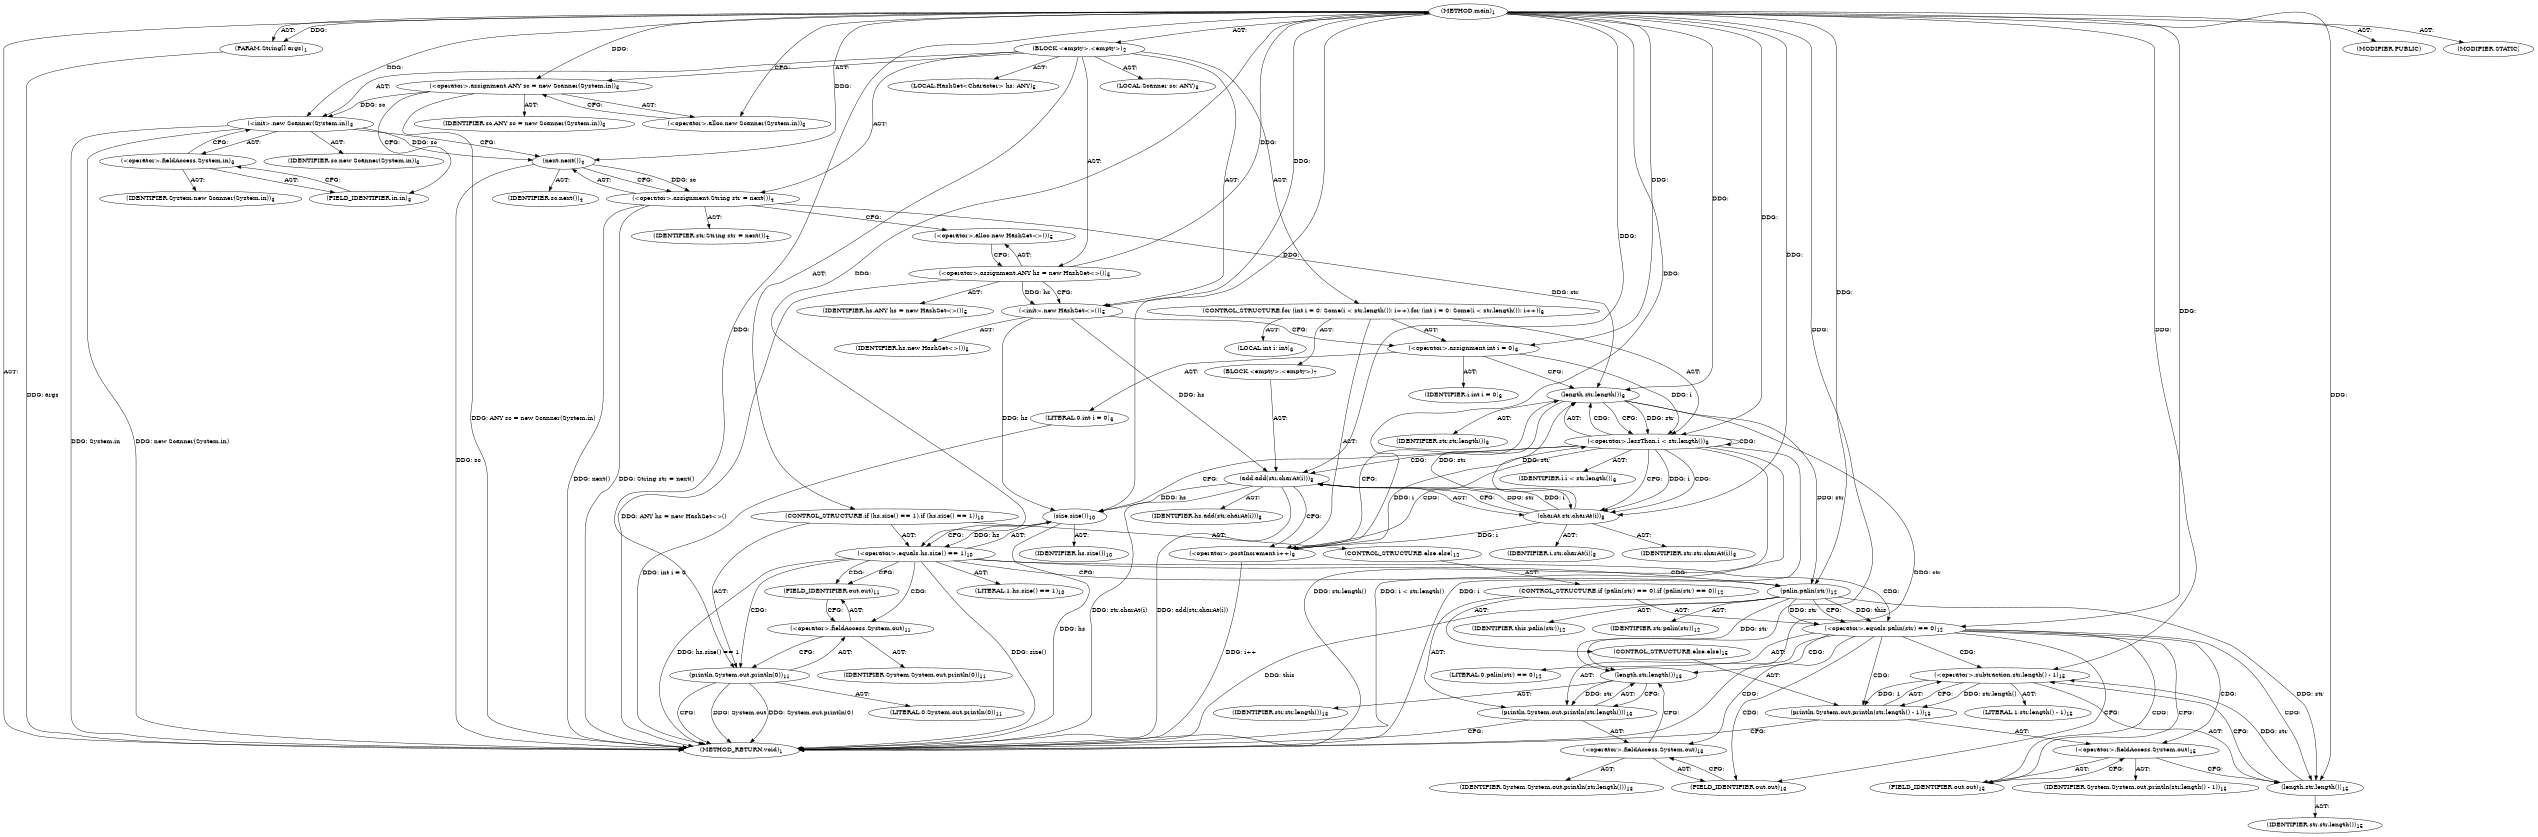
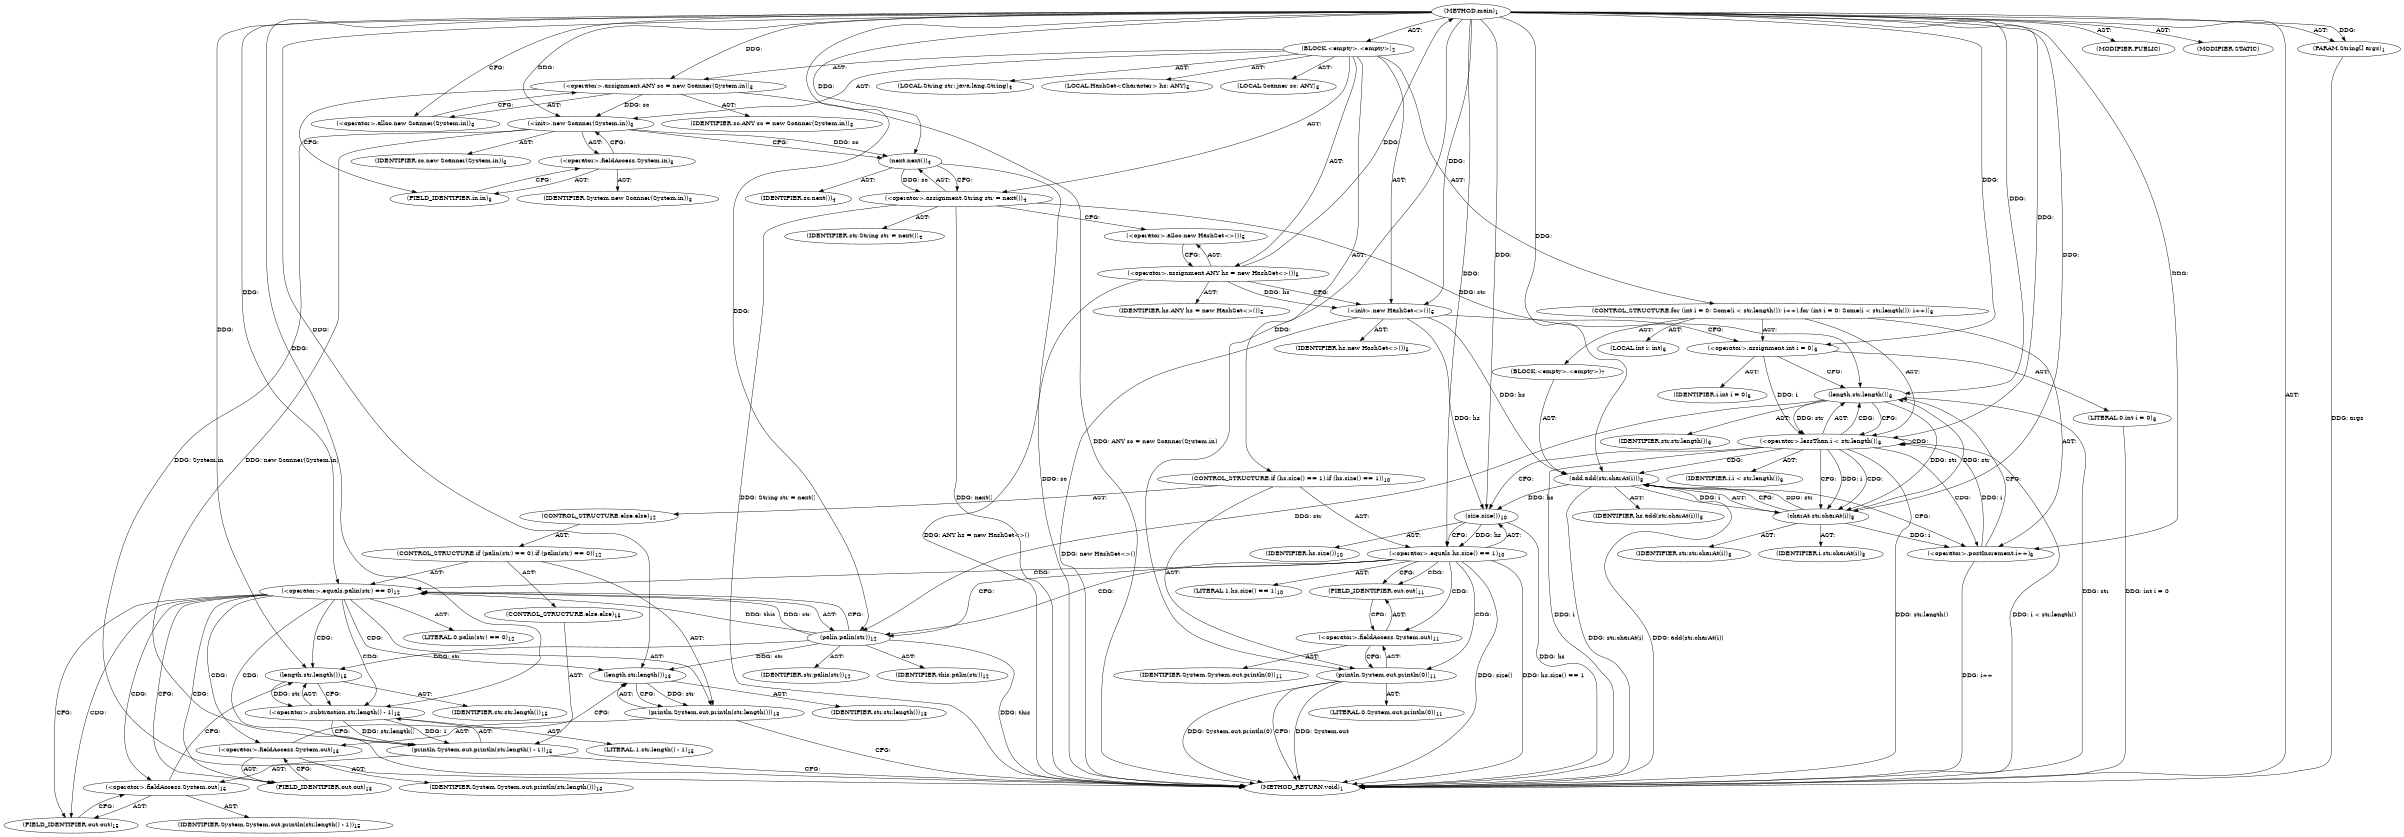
  digraph {
    n1 [label=<(METHOD,main)<SUB>1</SUB>>]
    n2 [label=<(PARAM,String[] args)<SUB>1</SUB>>]
    n3 [label=<(BLOCK,&lt;empty&gt;,&lt;empty&gt;)<SUB>2</SUB>>]
    n4 [label=<(&lt;operator&gt;.assignment,ANY sc = new Scanner(System.in))<SUB>3</SUB>>]
    n5 [label=<(&lt;operator&gt;.alloc,new Scanner(System.in))<SUB>3</SUB>>]
    n6 [label=<(&lt;init&gt;,new Scanner(System.in))<SUB>3</SUB>>]
    n7 [label=<(next,next())<SUB>4</SUB>>]
    n8 [label=<(&lt;init&gt;,new HashSet&lt;&gt;())<SUB>5</SUB>>]
    n9 [label=<(&lt;operator&gt;.assignment,int i = 0)<SUB>6</SUB>>]
    n10 [label=<(&lt;operator&gt;.lessThan,i &lt; str.length())<SUB>6</SUB>>]
    n11 [label=<(length,str.length())<SUB>6</SUB>>]
    n12 [label=<(&lt;operator&gt;.postIncrement,i++)<SUB>6</SUB>>]
    n13 [label=<(add,add(str.charAt(i)))<SUB>8</SUB>>]
    n14 [label=<(charAt,str.charAt(i))<SUB>8</SUB>>]
    n15 [label=<(&lt;operator&gt;.equals,hs.size() == 1)<SUB>10</SUB>>]
    n16 [label=<(size,size())<SUB>10</SUB>>]
    n17 [label=<(println,System.out.println(0))<SUB>11</SUB>>]
    n18 [label=<(&lt;operator&gt;.equals,palin(str) == 0)<SUB>12</SUB>>]
    n19 [label=<(palin,palin(str))<SUB>12</SUB>>]
    n20 [label=<(length,str.length())<SUB>13</SUB>>]
    n21 [label=<(&lt;operator&gt;.subtraction,str.length() - 1)<SUB>15</SUB>>]
    n22 [label=<(length,str.length())<SUB>15</SUB>>]
    n23 [label=<(MODIFIER,PUBLIC)>]
    n24 [label=<(MODIFIER,STATIC)>]
    n25 [label=<(METHOD_RETURN,void)<SUB>1</SUB>>]
    n26 [label=<(&lt;operator&gt;.assignment,ANY hs = new HashSet&lt;&gt;())<SUB>5</SUB>>]
    n27 [label=<(LOCAL,Scanner sc: ANY)<SUB>3</SUB>>]
+   n28 [label=<(LOCAL,String str: java.lang.String)<SUB>4</SUB>>]
    n29 [label=<(&lt;operator&gt;.assignment,String str = next())<SUB>4</SUB>>]
    n30 [label=<(LOCAL,HashSet&lt;Character&gt; hs: ANY)<SUB>5</SUB>>]
    n31 [label=<(CONTROL_STRUCTURE,for (int i = 0; Some(i &lt; str.length()); i++),for (int i = 0; Some(i &lt; str.length()); i++))<SUB>6</SUB>>]
    n32 [label=<(CONTROL_STRUCTURE,if (hs.size() == 1),if (hs.size() == 1))<SUB>10</SUB>>]
    n33 [label=<(IDENTIFIER,sc,ANY sc = new Scanner(System.in))<SUB>3</SUB>>]
    n34 [label=<(FIELD_IDENTIFIER,in,in)<SUB>3</SUB>>]
    n35 [label=<(IDENTIFIER,sc,new Scanner(System.in))<SUB>3</SUB>>]
    n36 [label=<(&lt;operator&gt;.fieldAccess,System.in)<SUB>3</SUB>>]
    n37 [label=<(IDENTIFIER,sc,next())<SUB>4</SUB>>]
    n38 [label=<(&lt;operator&gt;.alloc,new HashSet&lt;&gt;())<SUB>5</SUB>>]
    n39 [label=<(IDENTIFIER,hs,ANY hs = new HashSet&lt;&gt;())<SUB>5</SUB>>]
    n40 [label=<(IDENTIFIER,hs,new HashSet&lt;&gt;())<SUB>5</SUB>>]
    n41 [label=<(IDENTIFIER,i,int i = 0)<SUB>6</SUB>>]
    n42 [label=<(LITERAL,0,int i = 0)<SUB>6</SUB>>]
    n43 [label=<(IDENTIFIER,i,i &lt; str.length())<SUB>6</SUB>>]
    n44 [label=<(IDENTIFIER,str,str.length())<SUB>6</SUB>>]
    n45 [label=<(IDENTIFIER,hs,add(str.charAt(i)))<SUB>8</SUB>>]
    n46 [label=<(IDENTIFIER,str,str.charAt(i))<SUB>8</SUB>>]
    n47 [label=<(IDENTIFIER,i,str.charAt(i))<SUB>8</SUB>>]
    n48 [label=<(LITERAL,1,hs.size() == 1)<SUB>10</SUB>>]
    n49 [label=<(&lt;operator&gt;.fieldAccess,System.out)<SUB>11</SUB>>]
    n50 [label=<(FIELD_IDENTIFIER,out,out)<SUB>11</SUB>>]
    n51 [label=<(IDENTIFIER,hs,size())<SUB>10</SUB>>]
    n52 [label=<(LITERAL,0,System.out.println(0))<SUB>11</SUB>>]
    n53 [label=<(println,System.out.println(str.length()))<SUB>13</SUB>>]
    n54 [label=<(LITERAL,0,palin(str) == 0)<SUB>12</SUB>>]
    n55 [label=<(&lt;operator&gt;.fieldAccess,System.out)<SUB>13</SUB>>]
    n56 [label=<(FIELD_IDENTIFIER,out,out)<SUB>13</SUB>>]
    n57 [label=<(println,System.out.println(str.length() - 1))<SUB>15</SUB>>]
    n58 [label=<(&lt;operator&gt;.fieldAccess,System.out)<SUB>15</SUB>>]
    n59 [label=<(FIELD_IDENTIFIER,out,out)<SUB>15</SUB>>]
    n60 [label=<(IDENTIFIER,this,palin(str))<SUB>12</SUB>>]
    n61 [label=<(IDENTIFIER,str,palin(str))<SUB>12</SUB>>]
    n62 [label=<(IDENTIFIER,str,str.length())<SUB>13</SUB>>]
    n63 [label=<(LITERAL,1,str.length() - 1)<SUB>15</SUB>>]
    n64 [label=<(IDENTIFIER,str,str.length())<SUB>15</SUB>>]
    n65 [label=<(IDENTIFIER,str,String str = next())<SUB>4</SUB>>]
    n66 [label=<(LOCAL,int i: int)<SUB>6</SUB>>]
    n67 [label=<(BLOCK,&lt;empty&gt;,&lt;empty&gt;)<SUB>7</SUB>>]
    n68 [label=<(CONTROL_STRUCTURE,else,else)<SUB>12</SUB>>]
    n69 [label=<(IDENTIFIER,System,new Scanner(System.in))<SUB>3</SUB>>]
    n70 [label=<(CONTROL_STRUCTURE,if (palin(str) == 0),if (palin(str) == 0))<SUB>12</SUB>>]
    n71 [label=<(IDENTIFIER,System,System.out.println(0))<SUB>11</SUB>>]
    n72 [label=<(CONTROL_STRUCTURE,else,else)<SUB>15</SUB>>]
    n73 [label=<(IDENTIFIER,System,System.out.println(str.length()))<SUB>13</SUB>>]
    n74 [label=<(IDENTIFIER,System,System.out.println(str.length() - 1))<SUB>15</SUB>>]
    n1 -> n2 [label="AST: "]
    n1 -> n2 [label="DDG: "]
    n1 -> n3 [label="AST: "]
    n1 -> n4 [label="DDG: "]
    n1 -> n5 [label="CFG: "]
    n1 -> n6 [label="DDG: "]
    n1 -> n7 [label="DDG: "]
    n1 -> n8 [label="DDG: "]
    n1 -> n9 [label="DDG: "]
    n1 -> n10 [label="DDG: "]
    n1 -> n11 [label="DDG: "]
    n1 -> n12 [label="DDG: "]
    n1 -> n13 [label="DDG: "]
    n1 -> n14 [label="DDG: "]
    n1 -> n15 [label="DDG: "]
    n1 -> n16 [label="DDG: "]
    n1 -> n17 [label="DDG: "]
    n1 -> n18 [label="DDG: "]
    n1 -> n19 [label="DDG: "]
    n1 -> n20 [label="DDG: "]
    n1 -> n21 [label="DDG: "]
    n1 -> n22 [label="DDG: "]
    n1 -> n23 [label="AST: "]
    n1 -> n24 [label="AST: "]
    n1 -> n25 [label="AST: "]
    n2 -> n25 [label="DDG: args"]
    n3 -> n4 [label="AST: "]
    n3 -> n6 [label="AST: "]
    n3 -> n8 [label="AST: "]
    n3 -> n26 [label="AST: "]
    n3 -> n27 [label="AST: "]
+   n3 -> n28 [label="AST: "]
    n3 -> n29 [label="AST: "]
    n3 -> n30 [label="AST: "]
    n3 -> n31 [label="AST: "]
    n3 -> n32 [label="AST: "]
    n4 -> n5 [label="AST: "]
    n4 -> n6 [label="DDG: sc"]
    n4 -> n25 [label="DDG: ANY sc = new Scanner(System.in)"]
    n4 -> n33 [label="AST: "]
    n4 -> n34 [label="CFG: "]
    n5 -> n4 [label="CFG: "]
    n6 -> n7 [label="CFG: "]
    n6 -> n7 [label="DDG: sc"]
    n6 -> n25 [label="DDG: System.in"]
    n6 -> n25 [label="DDG: new Scanner(System.in)"]
    n6 -> n35 [label="AST: "]
    n6 -> n36 [label="AST: "]
    n7 -> n25 [label="DDG: sc"]
    n7 -> n29 [label="CFG: "]
    n7 -> n29 [label="DDG: sc"]
    n7 -> n37 [label="AST: "]
    n8 -> n9 [label="CFG: "]
    n8 -> n13 [label="DDG: hs"]
    n8 -> n16 [label="DDG: hs"]
+   n8 -> n25 [label="DDG: new HashSet&lt;&gt;()"]
    n8 -> n40 [label="AST: "]
    n9 -> n10 [label="DDG: i"]
    n9 -> n11 [label="CFG: "]
    n9 -> n41 [label="AST: "]
    n9 -> n42 [label="AST: "]
    n10 -> n10 [label="CDG: "]
    n10 -> n11 [label="AST: "]
    n10 -> n11 [label="CDG: "]
    n10 -> n12 [label="CDG: "]
    n10 -> n13 [label="CDG: "]
    n10 -> n14 [label="CFG: "]
    n10 -> n14 [label="DDG: i"]
    n10 -> n14 [label="CDG: "]
    n10 -> n16 [label="CFG: "]
    n10 -> n25 [label="DDG: i"]
    n10 -> n25 [label="DDG: str.length()"]
    n10 -> n25 [label="DDG: i &lt; str.length()"]
    n10 -> n43 [label="AST: "]
    n11 -> n10 [label="CFG: "]
    n11 -> n10 [label="DDG: str"]
    n11 -> n14 [label="DDG: str"]
    n11 -> n19 [label="DDG: str"]
    n11 -> n25 [label="DDG: str"]
    n11 -> n44 [label="AST: "]
    n12 -> n10 [label="DDG: i"]
    n12 -> n11 [label="CFG: "]
    n12 -> n25 [label="DDG: i++"]
    n13 -> n12 [label="CFG: "]
    n13 -> n14 [label="AST: "]
    n13 -> n16 [label="DDG: hs"]
    n13 -> n25 [label="DDG: str.charAt(i)"]
    n13 -> n25 [label="DDG: add(str.charAt(i))"]
    n13 -> n45 [label="AST: "]
    n14 -> n11 [label="DDG: str"]
    n14 -> n12 [label="DDG: i"]
    n14 -> n13 [label="CFG: "]
    n14 -> n13 [label="DDG: str"]
    n14 -> n13 [label="DDG: i"]
    n14 -> n46 [label="AST: "]
    n14 -> n47 [label="AST: "]
    n15 -> n16 [label="AST: "]
    n15 -> n17 [label="CDG: "]
    n15 -> n18 [label="CDG: "]
    n15 -> n19 [label="CFG: "]
    n15 -> n19 [label="CDG: "]
    n15 -> n25 [label="DDG: size()"]
    n15 -> n25 [label="DDG: hs.size() == 1"]
    n15 -> n48 [label="AST: "]
    n15 -> n49 [label="CDG: "]
    n15 -> n50 [label="CFG: "]
    n15 -> n50 [label="CDG: "]
    n16 -> n15 [label="CFG: "]
    n16 -> n15 [label="DDG: hs"]
    n16 -> n25 [label="DDG: hs"]
    n16 -> n51 [label="AST: "]
    n17 -> n25 [label="CFG: "]
    n17 -> n25 [label="DDG: System.out"]
    n17 -> n25 [label="DDG: System.out.println(0)"]
    n17 -> n49 [label="AST: "]
    n17 -> n52 [label="AST: "]
+   n18 -> n19 [label="AST: "]
    n18 -> n20 [label="CDG: "]
    n18 -> n21 [label="CDG: "]
    n18 -> n22 [label="CDG: "]
    n18 -> n53 [label="AST: "]
    n18 -> n54 [label="AST: "]
    n18 -> n55 [label="CDG: "]
    n18 -> n56 [label="CFG: "]
    n18 -> n56 [label="CDG: "]
    n18 -> n57 [label="CDG: "]
    n18 -> n58 [label="CDG: "]
    n18 -> n59 [label="CFG: "]
    n18 -> n59 [label="CDG: "]
    n19 -> n18 [label="CFG: "]
    n19 -> n18 [label="DDG: this"]
    n19 -> n18 [label="DDG: str"]
    n19 -> n20 [label="DDG: str"]
    n19 -> n22 [label="DDG: str"]
    n19 -> n25 [label="DDG: this"]
    n19 -> n60 [label="AST: "]
    n19 -> n61 [label="AST: "]
    n20 -> n53 [label="CFG: "]
    n20 -> n53 [label="DDG: str"]
    n20 -> n62 [label="AST: "]
    n21 -> n22 [label="AST: "]
    n21 -> n57 [label="CFG: "]
    n21 -> n57 [label="DDG: str.length()"]
    n21 -> n57 [label="DDG: 1"]
    n21 -> n63 [label="AST: "]
    n22 -> n21 [label="CFG: "]
    n22 -> n21 [label="DDG: str"]
    n22 -> n64 [label="AST: "]
    n26 -> n1 [label="DDG: "]
    n26 -> n8 [label="CFG: "]
    n26 -> n8 [label="DDG: hs"]
    n26 -> n25 [label="DDG: ANY hs = new HashSet&lt;&gt;()"]
    n26 -> n38 [label="AST: "]
    n26 -> n39 [label="AST: "]
    n29 -> n7 [label="AST: "]
    n29 -> n11 [label="DDG: str"]
    n29 -> n25 [label="DDG: next()"]
    n29 -> n25 [label="DDG: String str = next()"]
    n29 -> n38 [label="CFG: "]
    n29 -> n65 [label="AST: "]
    n31 -> n9 [label="AST: "]
    n31 -> n10 [label="AST: "]
    n31 -> n12 [label="AST: "]
    n31 -> n66 [label="AST: "]
    n31 -> n67 [label="AST: "]
    n32 -> n15 [label="AST: "]
    n32 -> n17 [label="AST: "]
    n32 -> n68 [label="AST: "]
    n34 -> n36 [label="CFG: "]
    n36 -> n6 [label="CFG: "]
    n36 -> n34 [label="AST: "]
    n36 -> n69 [label="AST: "]
    n38 -> n26 [label="CFG: "]
    n42 -> n25 [label="DDG: int i = 0"]
    n49 -> n17 [label="CFG: "]
    n49 -> n50 [label="AST: "]
    n49 -> n71 [label="AST: "]
    n50 -> n49 [label="CFG: "]
    n53 -> n20 [label="AST: "]
    n53 -> n25 [label="CFG: "]
    n53 -> n55 [label="AST: "]
    n55 -> n20 [label="CFG: "]
    n55 -> n56 [label="AST: "]
    n55 -> n73 [label="AST: "]
    n56 -> n55 [label="CFG: "]
    n57 -> n21 [label="AST: "]
    n57 -> n25 [label="CFG: "]
    n57 -> n58 [label="AST: "]
    n58 -> n22 [label="CFG: "]
    n58 -> n59 [label="AST: "]
    n58 -> n74 [label="AST: "]
    n59 -> n58 [label="CFG: "]
    n67 -> n13 [label="AST: "]
    n68 -> n70 [label="AST: "]
    n70 -> n18 [label="AST: "]
    n70 -> n53 [label="AST: "]
    n70 -> n72 [label="AST: "]
    n72 -> n57 [label="AST: "]
  }
